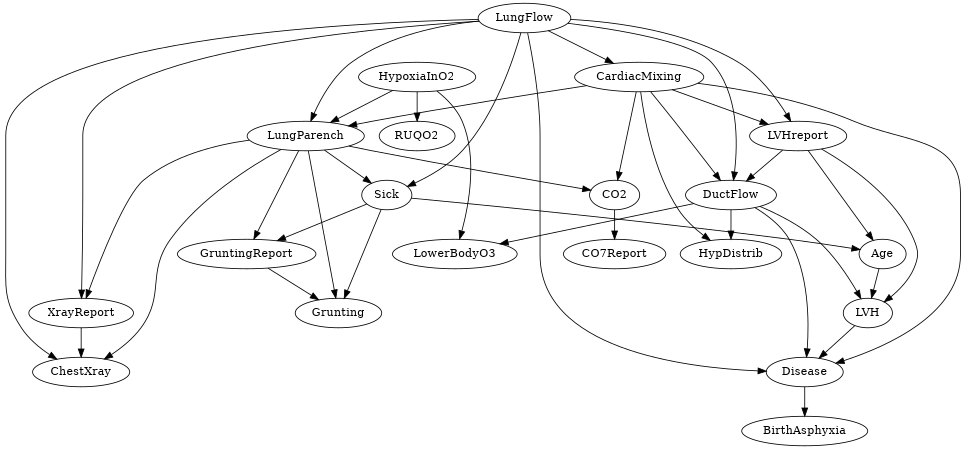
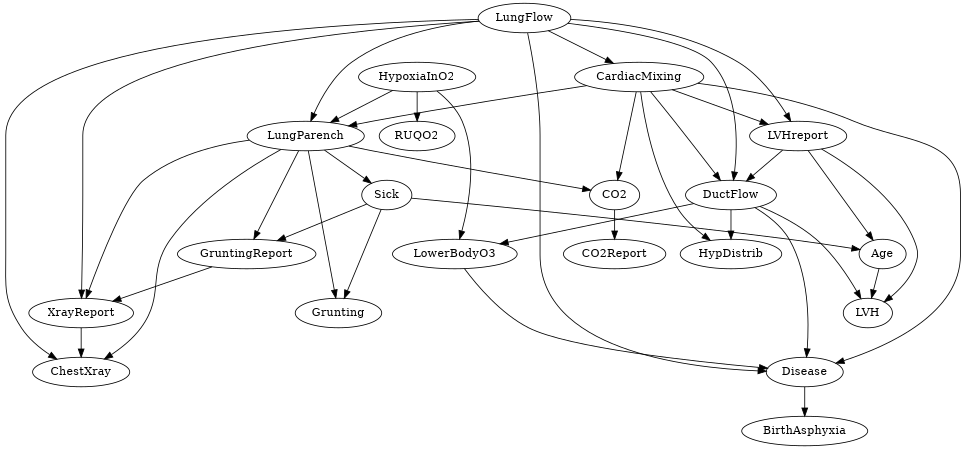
  digraph {
    XrayReport
    ChestXray
    LungParench
    GruntingReport
    Grunting
    Sick
    CO2
    Age
-   CO2Report [label=CO7Report]
+   CO2Report
    LungFlow
    CardiacMixing
    LVHreport
    DuctFlow
    Disease
    HypDistrib
    LVH
    n17 [label=LowerBodyO3]
    BirthAsphyxia
    HypoxiaInO2
    RUQO2
    XrayReport -> ChestXray
    LungParench -> XrayReport
    LungParench -> ChestXray
    LungParench -> GruntingReport
    LungParench -> Grunting
    LungParench -> Sick
    LungParench -> CO2
-   GruntingReport -> Grunting
+   GruntingReport -> XrayReport
    Sick -> GruntingReport
    Sick -> Grunting
    Sick -> Age
    CO2 -> CO2Report
    Age -> LVH
    LungFlow -> XrayReport
    LungFlow -> ChestXray
    LungFlow -> LungParench
-   LungFlow -> Sick
    LungFlow -> CardiacMixing
    LungFlow -> LVHreport
    LungFlow -> DuctFlow
    LungFlow -> Disease
    CardiacMixing -> LungParench
    CardiacMixing -> CO2
    CardiacMixing -> LVHreport
    CardiacMixing -> DuctFlow
    CardiacMixing -> Disease
    CardiacMixing -> HypDistrib
    LVHreport -> Age
    LVHreport -> DuctFlow
    LVHreport -> LVH
    DuctFlow -> Disease
    DuctFlow -> HypDistrib
    DuctFlow -> LVH
    DuctFlow -> n17
    Disease -> BirthAsphyxia
-   LVH -> Disease
+   n17 -> Disease
    HypoxiaInO2 -> LungParench
    HypoxiaInO2 -> n17
    HypoxiaInO2 -> RUQO2
  }
